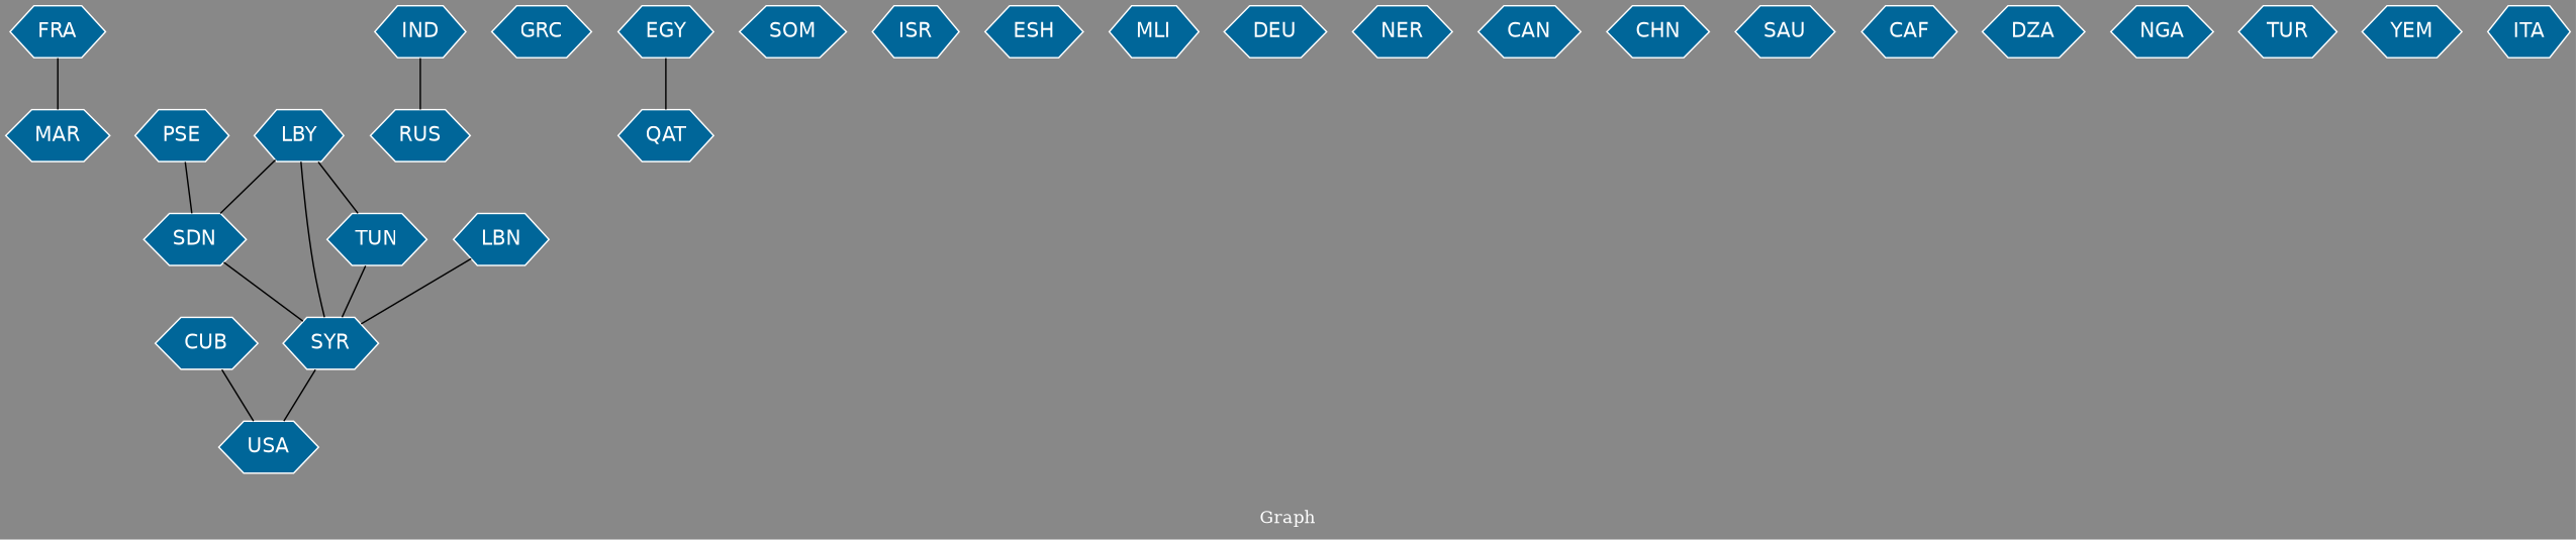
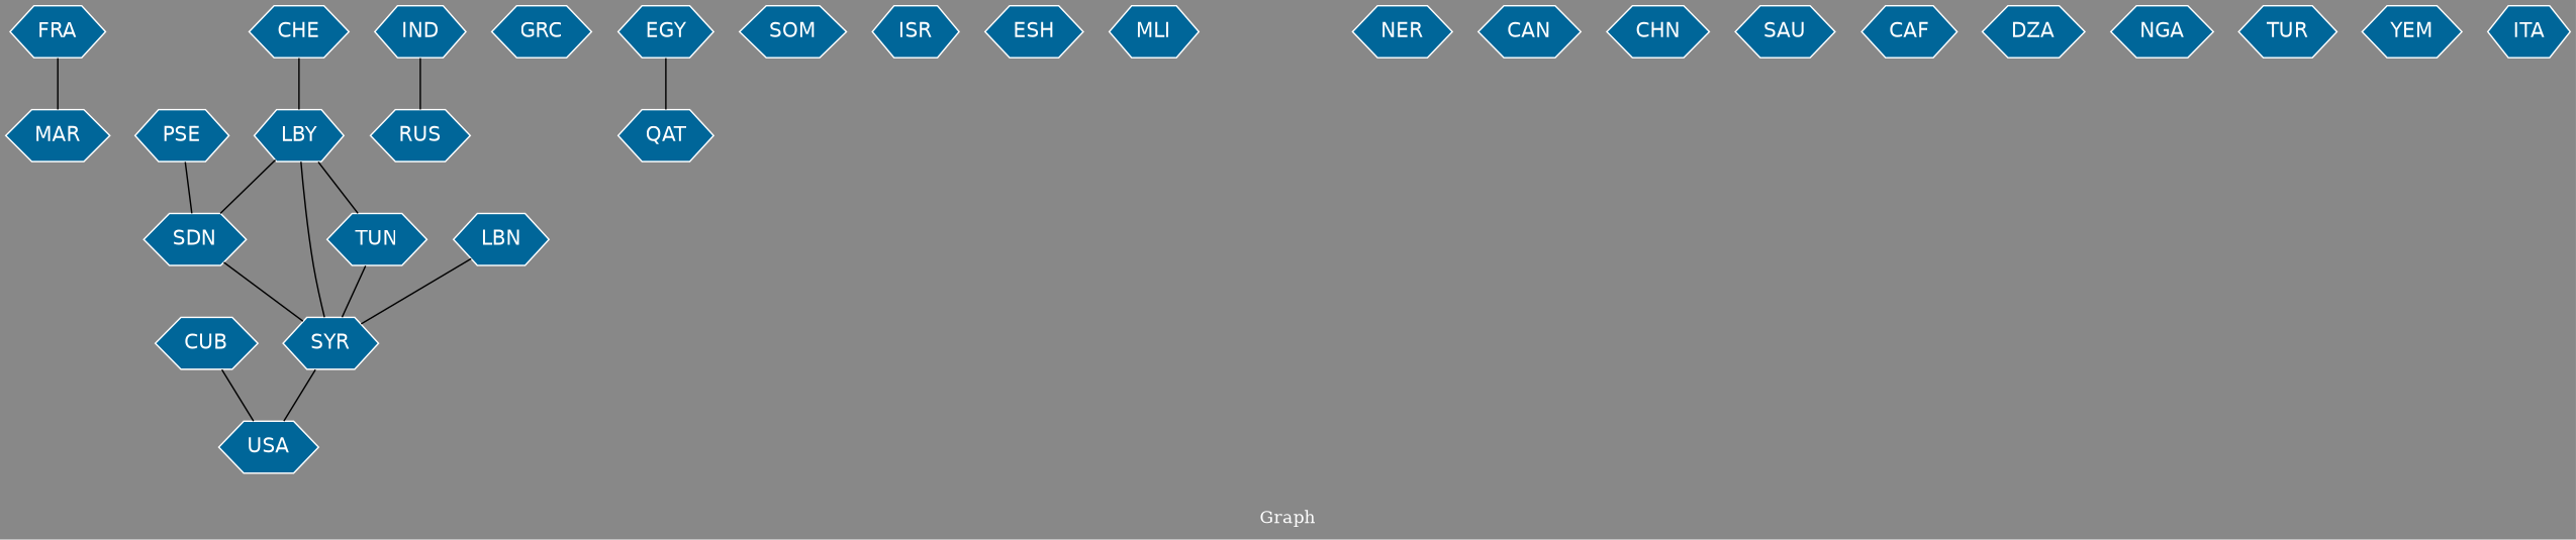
  graph {
    bgcolor="#888888"
    fontcolor=white
    fontsize=12
    label="Graph"
    node [color=white fillcolor="#006699" fontcolor=white fontname=Helvetica shape=hexagon style=filled]
    edge [arrowhead=open color=black fontcolor=white fontname=Courier fontsize=12 weight=1]
    n1 [label=FRA]
    n2 [label=MAR]
    n3 [label=SYR]
    n4 [label=USA]
    n5 [label=TUN]
    n6 [label=IND]
    n7 [label=RUS]
    n8 [label=GRC]
    n9 [label=LBY]
    n10 [label=SDN]
    n11 [label=PSE]
    n12 [label=CUB]
    n13 [label=EGY]
    n14 [label=QAT]
    n15 [label=SOM]
    n16 [label=ISR]
    n17 [label=ESH]
    n18 [label=MLI]
-   n19 [label=DEU]
    n20 [label=NER]
    n21 [label=CAN]
    n22 [label=CHN]
    n23 [label=SAU]
    n24 [label=CAF]
+   n25 [label=CHE]
    n26 [label=DZA]
    n27 [label=LBN]
    n28 [label=NGA]
    n29 [label=TUR]
    n30 [label=YEM]
    n31 [label=ITA]
    n1 -- n2 [weight=2]
    n3 -- n4 [weight=2]
    n5 -- n3
    n6 -- n7
    n9 -- n3
    n9 -- n5
    n9 -- n10
    n10 -- n3
    n11 -- n10
    n12 -- n4 [weight=2]
    n13 -- n14
+   n25 -- n9
    n27 -- n3
  }
